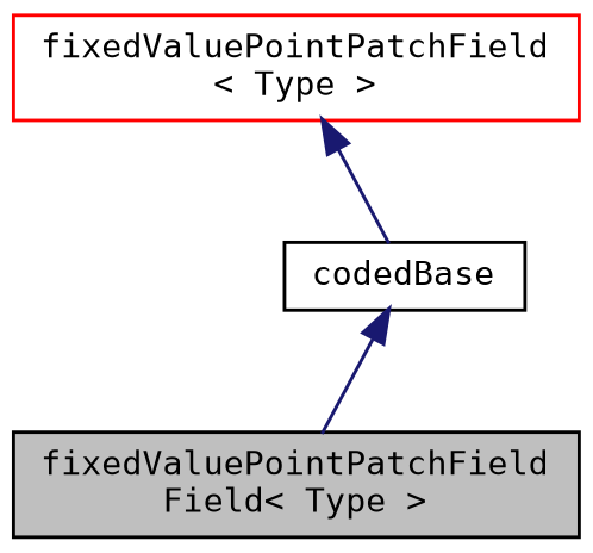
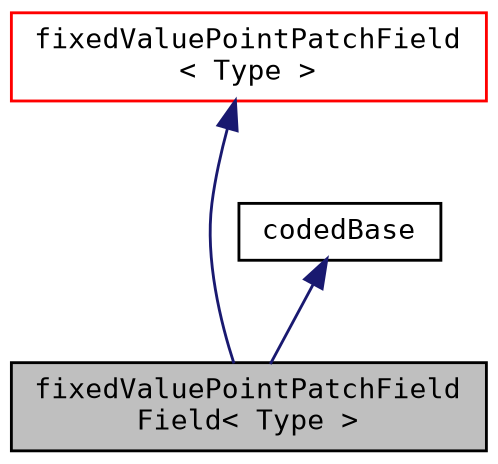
  digraph {
    fontname="DejaVu Sans Mono"
    node [color=black fontname="DejaVu Sans Mono" fontsize=10 shape=record]
    edge [color=midnightblue dir=back fontname="DejaVu Sans Mono" fontsize=10 labelfontname=Helvetica labelfontsize=10 style=solid]
    n1 [fillcolor=grey75 fontcolor=black height=0.2 label="fixedValuePointPatchField\lField\< Type \>" style=filled width=0.4]
    n2 [color=red height=0.2 label="fixedValuePointPatchField\l\< Type \>" width=0.4]
    n3 [height=0.2 label=codedBase width=0.4]
-   n2 -> n3
+   n2 -> n1
    n3 -> n1
  }
